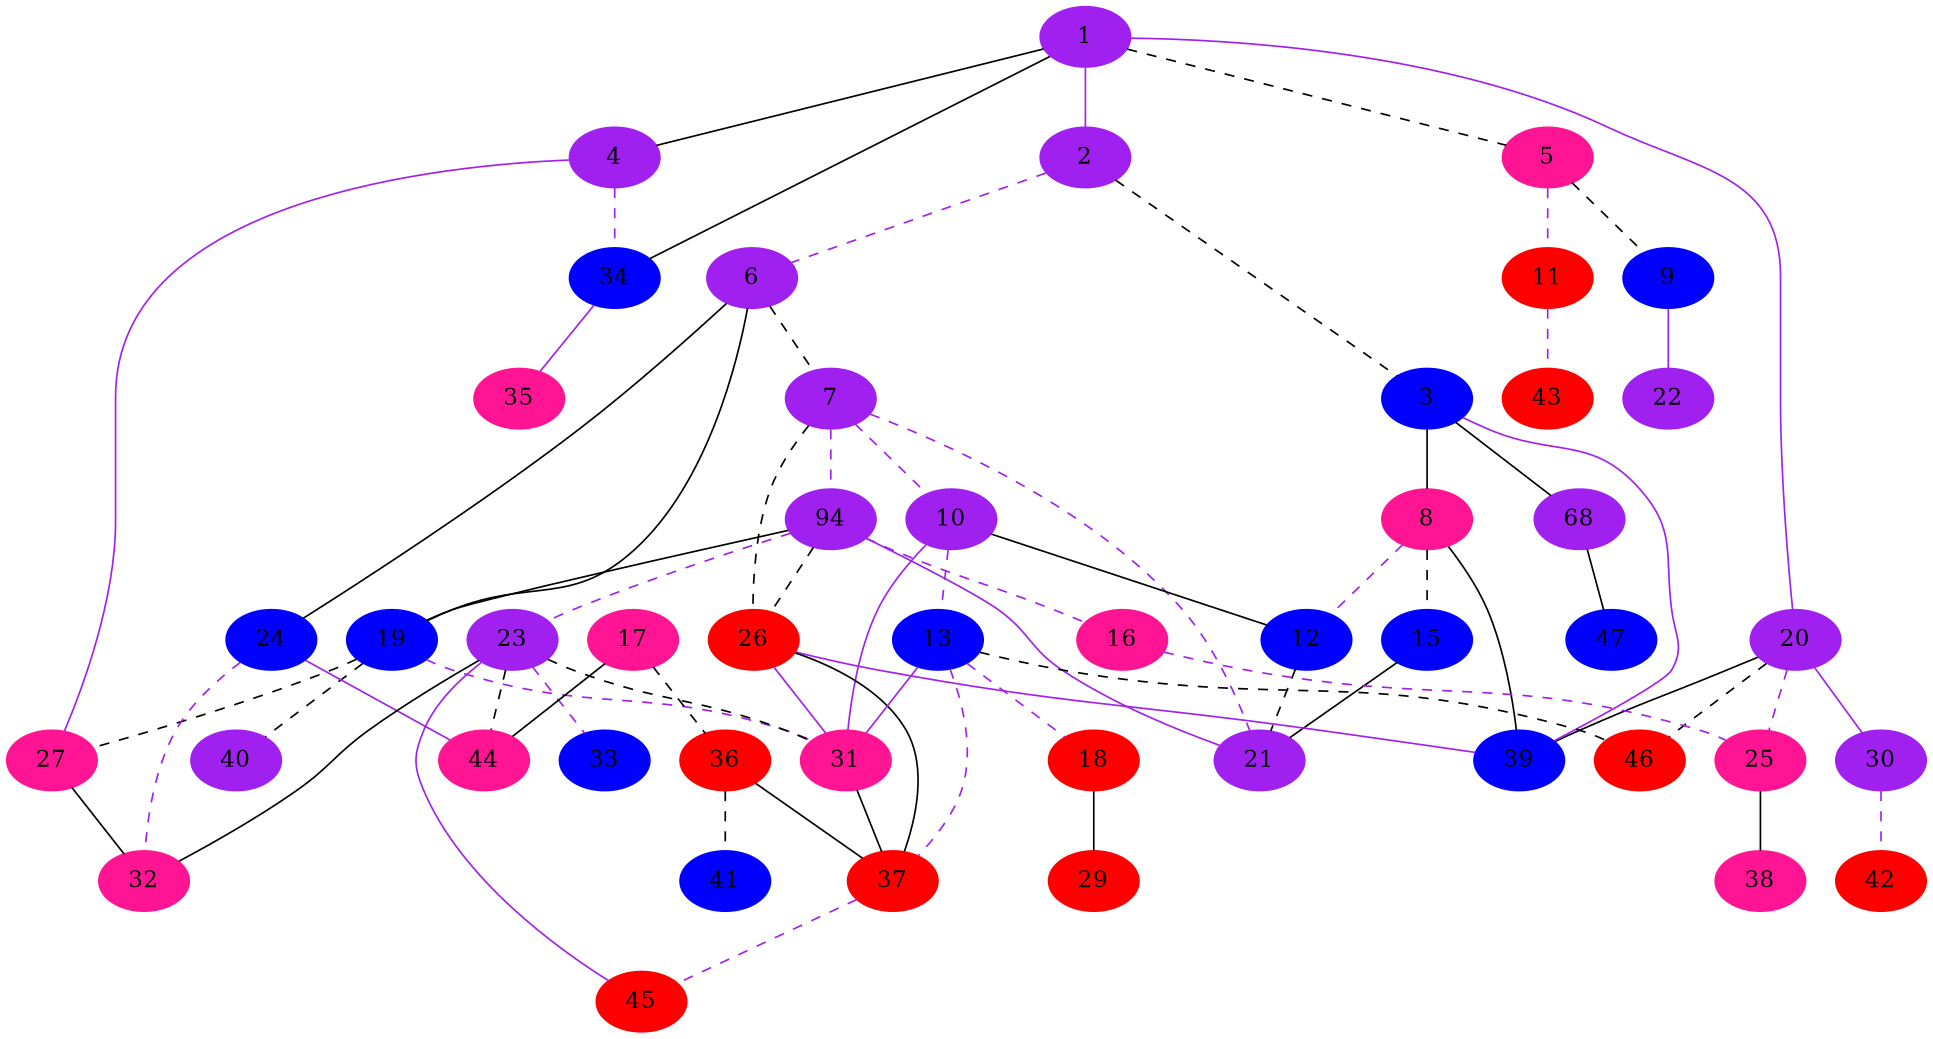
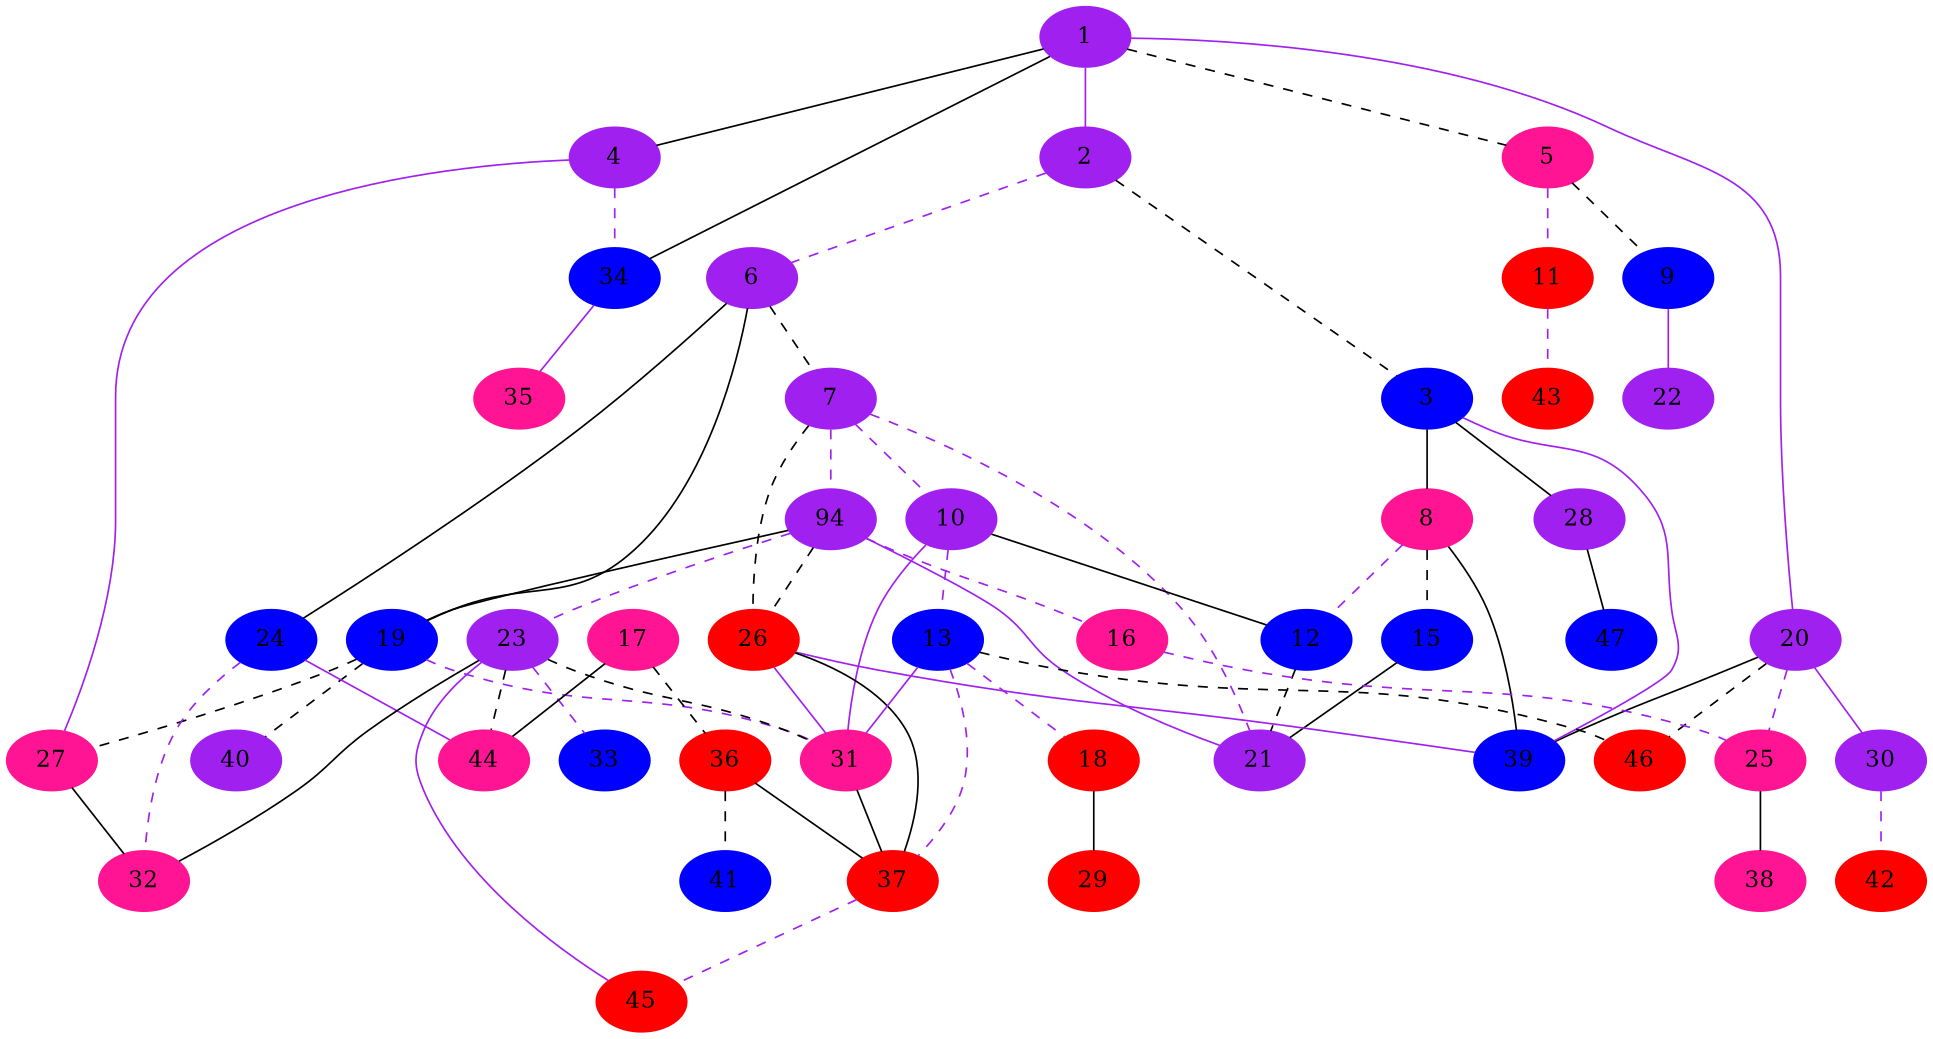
  graph {
    node [color=purple style=filled]
    edge [color=black style=dashed weight=1.0]
    1
    2
    4
    5 [color=deeppink]
    20
    34 [color=blue]
    3 [color=blue]
    6
    27 [color=deeppink]
    9 [color=blue]
    11 [color=red]
    39 [color=blue]
    46 [color=red]
    25 [color=deeppink]
    30
    35 [color=deeppink]
    8 [color=deeppink]
-   28 [label=68]
+   28
    7
    19 [color=blue]
    24 [color=blue]
    12 [color=blue]
    15 [color=blue]
    47 [color=blue]
    32 [color=deeppink]
    22
    43 [color=red]
    10
    n29 [label=94]
    21
    26 [color=red]
    31 [color=deeppink]
    40
    44 [color=deeppink]
    13 [color=blue]
    16 [color=deeppink]
    23
    37 [color=red]
    18 [color=red]
    17 [color=deeppink]
    36 [color=red]
    29 [color=red]
    45 [color=red]
    33 [color=blue]
    38 [color=deeppink]
    41 [color=blue]
    42 [color=red]
    1 -- 2 [color=purple style=solid]
    1 -- 4 [style=solid]
    1 -- 5
    1 -- 20 [color=purple style=solid]
    1 -- 34 [style=solid]
    2 -- 3
    2 -- 6 [color=purple]
    4 -- 34 [color=purple]
    4 -- 27 [color=purple style=solid]
    5 -- 9
    5 -- 11 [color=purple]
    20 -- 39 [style=solid]
    20 -- 46
    20 -- 25 [color=purple]
    20 -- 30 [color=purple style=solid]
    34 -- 35 [color=purple style=solid]
    3 -- 39 [color=purple style=solid]
    3 -- 8 [style=solid]
    3 -- 28 [style=solid]
    6 -- 7
    6 -- 19 [style=solid]
    6 -- 24 [style=solid]
    27 -- 32 [style=solid]
    9 -- 22 [color=purple style=solid]
    11 -- 43 [color=purple]
    25 -- 38 [style=solid]
    30 -- 42 [color=purple]
    8 -- 39 [style=solid]
    8 -- 12 [color=purple]
    8 -- 15
    28 -- 47 [style=solid]
    7 -- 10 [color=purple]
    7 -- n29 [color=purple]
    7 -- 21 [color=purple]
    7 -- 26
    19 -- 27 [weight=2.0]
    19 -- 31 [color=purple]
    19 -- 40
    24 -- 32 [color=purple]
    24 -- 44 [color=purple style=solid]
    12 -- 21
    15 -- 21 [style=solid]
    10 -- 12 [style=solid]
    10 -- 31 [color=purple style=solid]
    10 -- 13 [color=purple]
    n29 -- 19 [style=solid]
    n29 -- 21 [color=purple style=solid]
    n29 -- 26
    n29 -- 16 [color=purple]
    n29 -- 23 [color=purple]
    26 -- 39 [color=purple style=solid]
    26 -- 31 [color=purple style=solid]
    26 -- 37 [style=solid weight=2.0]
    31 -- 37 [style=solid]
    13 -- 46
    13 -- 31 [color=purple style=solid]
    13 -- 37 [color=purple]
    13 -- 18 [color=purple]
    16 -- 25 [color=purple]
    23 -- 32 [style=solid]
    23 -- 31
    23 -- 44
    23 -- 45 [color=purple style=solid]
    23 -- 33 [color=purple]
    37 -- 45 [color=purple]
    18 -- 29 [style=solid]
    17 -- 44 [style=solid]
    17 -- 36
    36 -- 37 [style=solid]
    36 -- 41
  }
